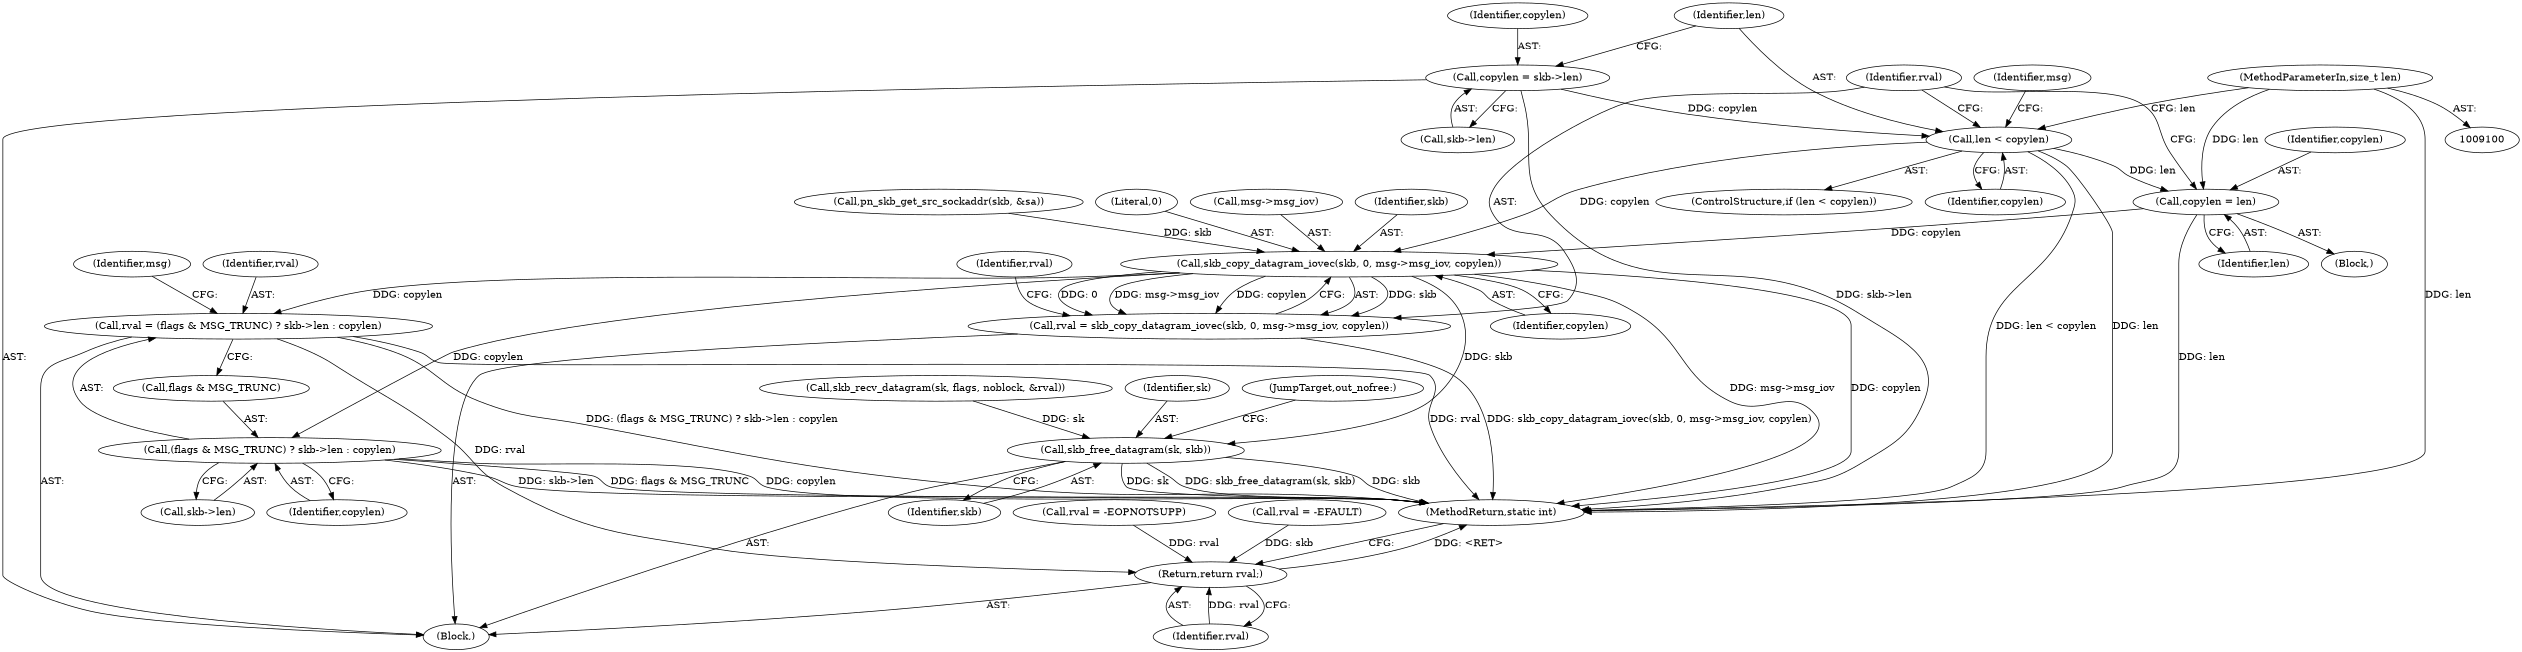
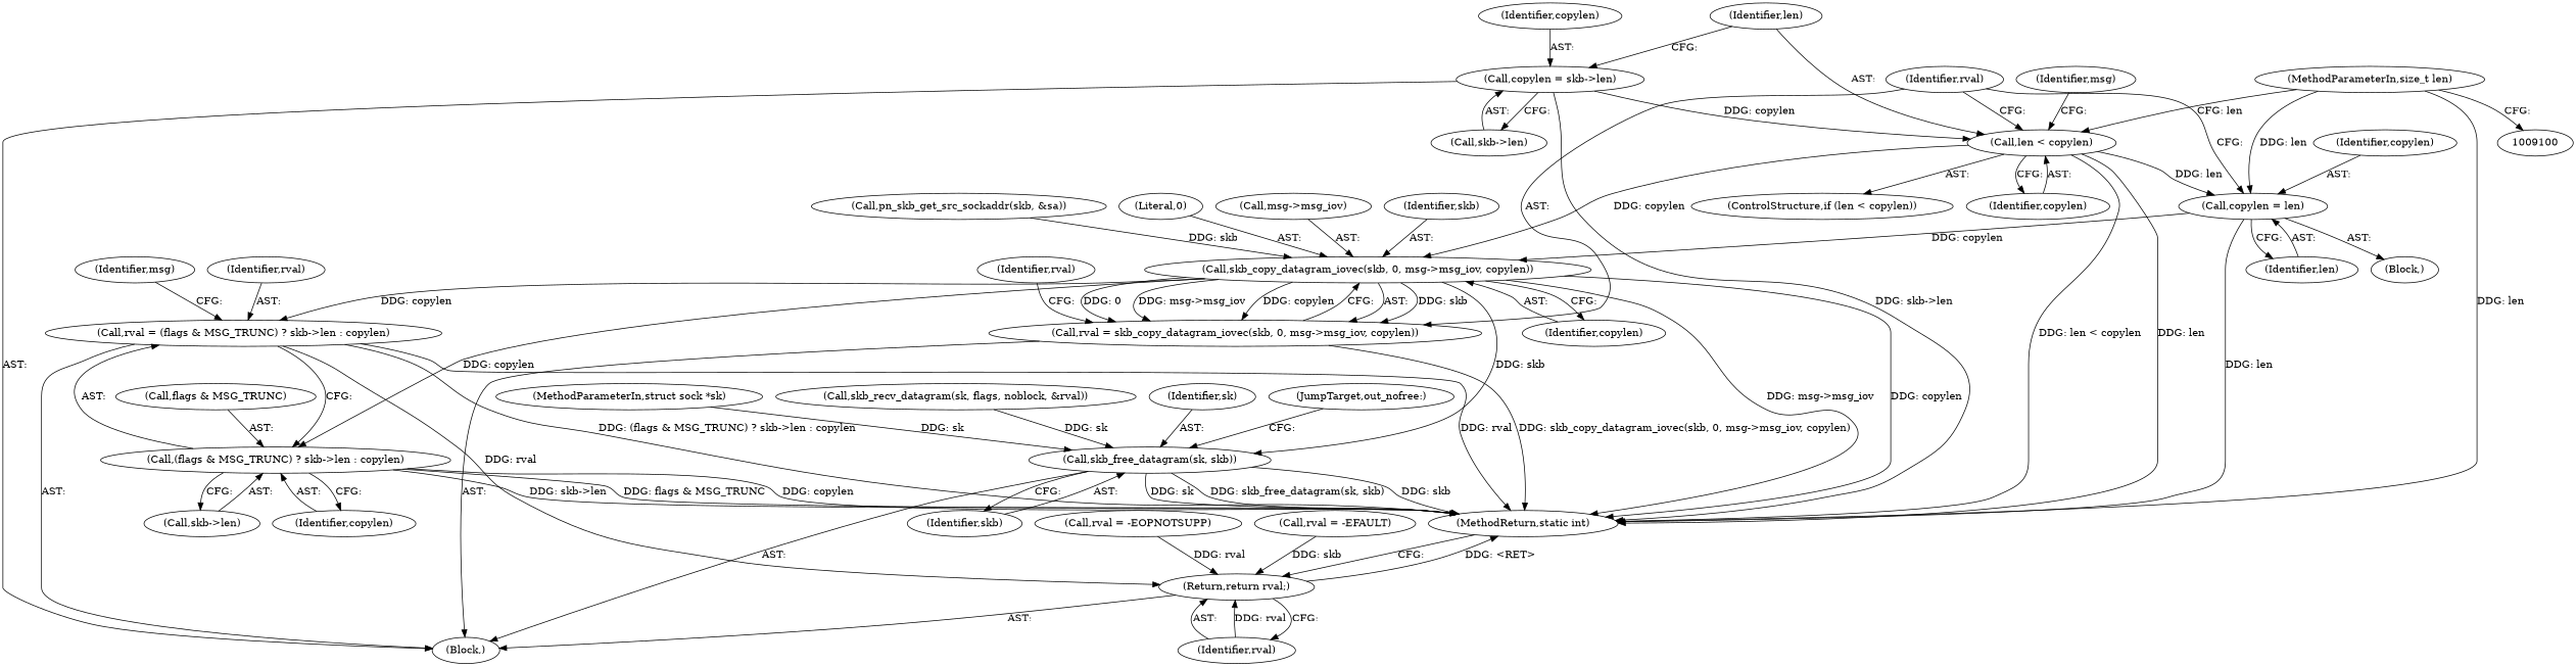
  digraph {
    n1 [label="(Call,len < copylen)"]
    n2 [label="(Call,copylen = len)"]
    n3 [label="(Call,skb_copy_datagram_iovec(skb, 0, msg->msg_iov, copylen))"]
    n4 [label="(ControlStructure,if (len < copylen))"]
    n5 [label="(MethodReturn,static int)"]
    n6 [label="(Identifier,copylen)"]
    n7 [label="(Identifier,len)"]
    n8 [label="(Block,)"]
    n9 [label="(Call,rval = skb_copy_datagram_iovec(skb, 0, msg->msg_iov, copylen))"]
    n10 [label="(Call,rval = (flags & MSG_TRUNC) ? skb->len : copylen)"]
    n11 [label="(Call,(flags & MSG_TRUNC) ? skb->len : copylen)"]
    n12 [label="(Call,skb_free_datagram(sk, skb))"]
    n13 [label="(Identifier,copylen)"]
    n14 [label="(Return,return rval;)"]
    n15 [label="(MethodParameterIn,size_t len)"]
    n16 [label=1009100]
    n17 [label="(Call,copylen = skb->len)"]
    n18 [label="(Block,)"]
    n19 [label="(Call,skb->len)"]
    n20 [label="(Identifier,copylen)"]
    n21 [label="(Call,skb->len)"]
    n22 [label="(Identifier,skb)"]
    n23 [label="(Identifier,rval)"]
    n24 [label="(Call,pn_skb_get_src_sockaddr(skb, &sa))"]
    n25 [label="(Literal,0)"]
    n26 [label="(Call,rval = -EOPNOTSUPP)"]
    n27 [label="(Identifier,rval)"]
    n28 [label="(Identifier,msg)"]
    n29 [label="(Identifier,rval)"]
    n30 [label="(Identifier,msg)"]
    n31 [label="(Identifier,sk)"]
    n32 [label="(Identifier,copylen)"]
    n33 [label="(Identifier,len)"]
    n34 [label="(JumpTarget,out_nofree:)"]
    n35 [label="(Call,flags & MSG_TRUNC)"]
+   n36 [label="(MethodParameterIn,struct sock *sk)"]
    n37 [label="(Call,rval = -EFAULT)"]
    n38 [label="(Identifier,copylen)"]
    n39 [label="(Call,skb_recv_datagram(sk, flags, noblock, &rval))"]
    n40 [label="(Call,msg->msg_iov)"]
    n41 [label="(Identifier,rval)"]
    n42 [label="(Identifier,skb)"]
    n1 -> n2 [label="DDG: len"]
    n1 -> n3 [label="DDG: copylen"]
    n1 -> n4 [label="AST: "]
    n1 -> n5 [label="DDG: len < copylen"]
    n1 -> n5 [label="DDG: len"]
    n1 -> n6 [label="CFG: "]
    n2 -> n3 [label="DDG: copylen"]
    n2 -> n5 [label="DDG: len"]
    n2 -> n7 [label="CFG: "]
    n2 -> n8 [label="AST: "]
    n3 -> n5 [label="DDG: msg->msg_iov"]
    n3 -> n5 [label="DDG: copylen"]
    n3 -> n9 [label="AST: "]
    n3 -> n9 [label="DDG: skb"]
    n3 -> n9 [label="DDG: 0"]
    n3 -> n9 [label="DDG: msg->msg_iov"]
    n3 -> n9 [label="DDG: copylen"]
    n3 -> n10 [label="DDG: copylen"]
    n3 -> n11 [label="DDG: copylen"]
    n3 -> n12 [label="DDG: skb"]
    n3 -> n13 [label="CFG: "]
    n5 -> n14 [label="CFG: "]
    n6 -> n1 [label="AST: "]
    n7 -> n2 [label="AST: "]
    n9 -> n3 [label="CFG: "]
    n9 -> n5 [label="DDG: skb_copy_datagram_iovec(skb, 0, msg->msg_iov, copylen)"]
    n9 -> n18 [label="AST: "]
    n10 -> n5 [label="DDG: rval"]
    n10 -> n5 [label="DDG: (flags & MSG_TRUNC) ? skb->len : copylen"]
-   n10 -> n35 [label="CFG: "]
+   n10 -> n11 [label="CFG: "]
    n10 -> n14 [label="DDG: rval"]
    n10 -> n18 [label="AST: "]
    n11 -> n5 [label="DDG: skb->len"]
    n11 -> n5 [label="DDG: flags & MSG_TRUNC"]
    n11 -> n5 [label="DDG: copylen"]
    n11 -> n10 [label="AST: "]
    n11 -> n20 [label="CFG: "]
    n11 -> n21 [label="CFG: "]
    n12 -> n5 [label="DDG: sk"]
    n12 -> n5 [label="DDG: skb_free_datagram(sk, skb)"]
    n12 -> n5 [label="DDG: skb"]
    n12 -> n18 [label="AST: "]
    n12 -> n22 [label="CFG: "]
    n13 -> n3 [label="AST: "]
    n14 -> n5 [label="DDG: <RET>"]
    n14 -> n18 [label="AST: "]
    n14 -> n23 [label="CFG: "]
    n15 -> n1 [label="CFG: len"]
    n15 -> n2 [label="DDG: len"]
    n15 -> n5 [label="DDG: len"]
-   n15 -> n16 [label="AST: "]
+   n15 -> n16 [label="CFG: "]
    n17 -> n1 [label="DDG: copylen"]
    n17 -> n5 [label="DDG: skb->len"]
    n17 -> n18 [label="AST: "]
    n17 -> n19 [label="CFG: "]
    n19 -> n17 [label="AST: "]
    n20 -> n11 [label="AST: "]
    n21 -> n11 [label="AST: "]
    n22 -> n12 [label="AST: "]
    n23 -> n14 [label="AST: "]
    n23 -> n14 [label="DDG: rval"]
    n24 -> n3 [label="DDG: skb"]
    n25 -> n3 [label="AST: "]
    n26 -> n14 [label="DDG: rval"]
    n27 -> n9 [label="CFG: "]
    n28 -> n1 [label="CFG: "]
    n29 -> n1 [label="CFG: "]
    n29 -> n2 [label="CFG: "]
    n29 -> n9 [label="AST: "]
    n30 -> n10 [label="CFG: "]
    n31 -> n12 [label="AST: "]
    n32 -> n2 [label="AST: "]
    n33 -> n1 [label="AST: "]
    n33 -> n17 [label="CFG: "]
    n34 -> n12 [label="CFG: "]
    n35 -> n11 [label="AST: "]
+   n36 -> n12 [label="DDG: sk"]
    n37 -> n14 [label="DDG: skb"]
    n38 -> n17 [label="AST: "]
    n39 -> n12 [label="DDG: sk"]
    n40 -> n3 [label="AST: "]
    n41 -> n10 [label="AST: "]
    n42 -> n3 [label="AST: "]
  }
